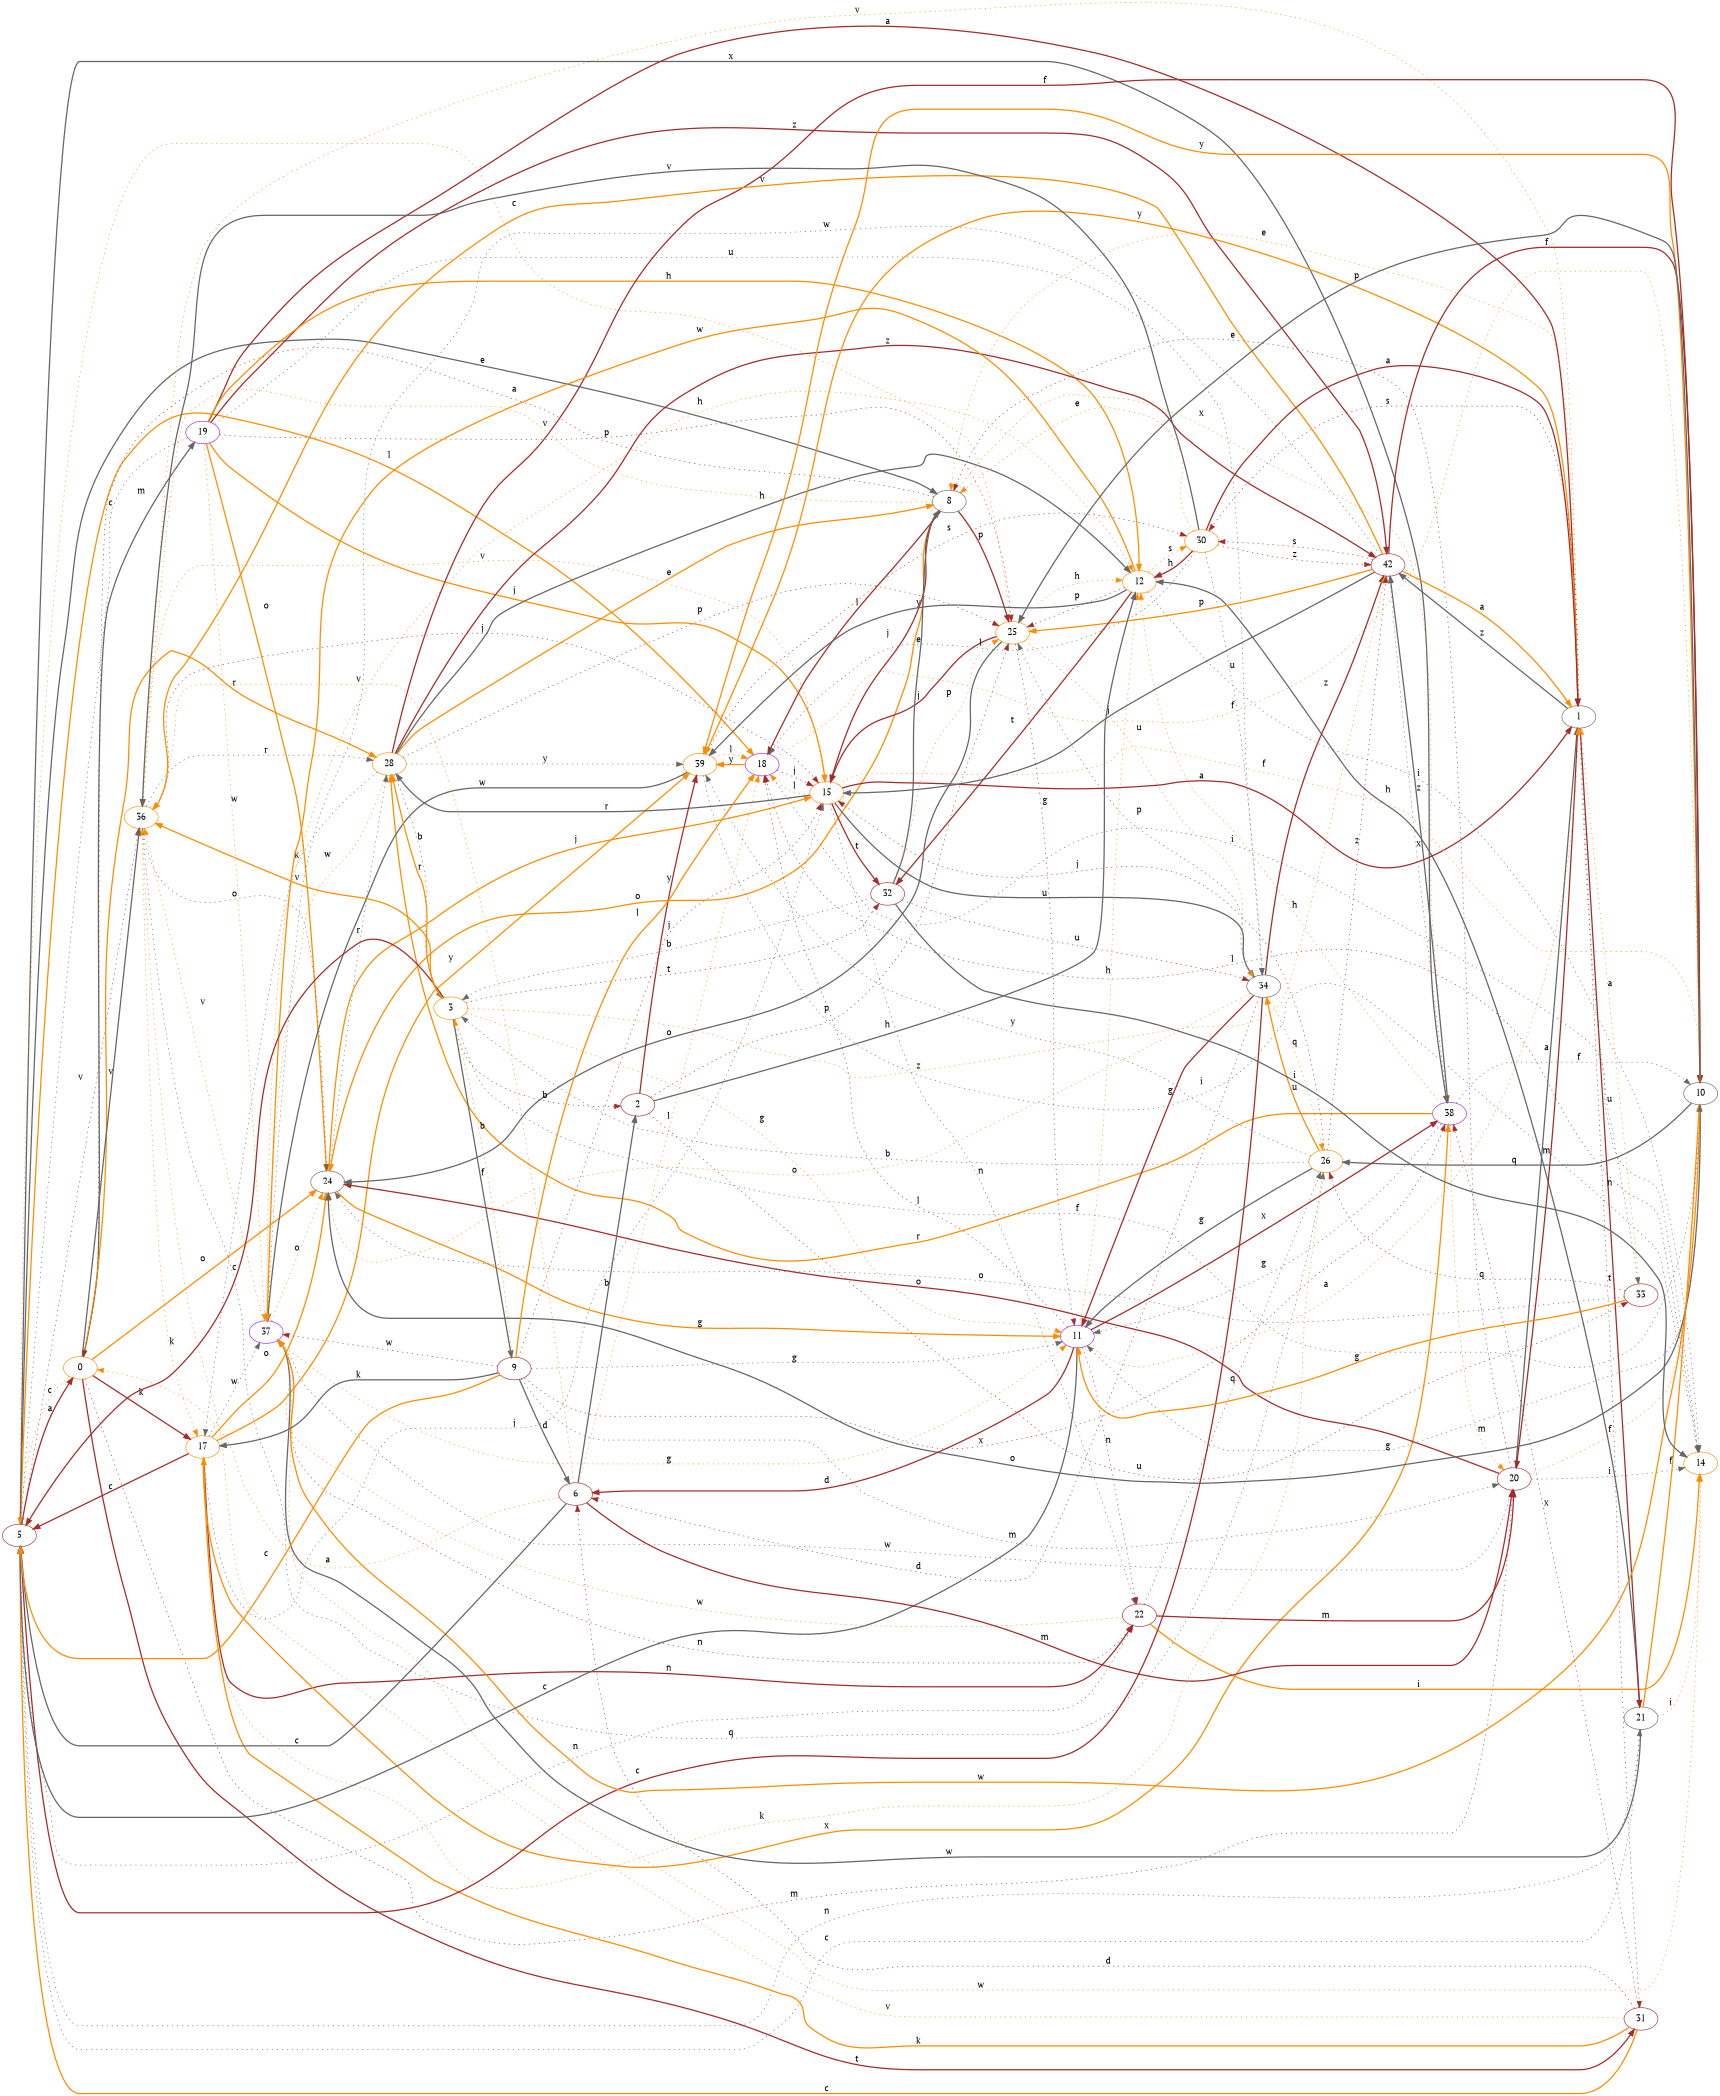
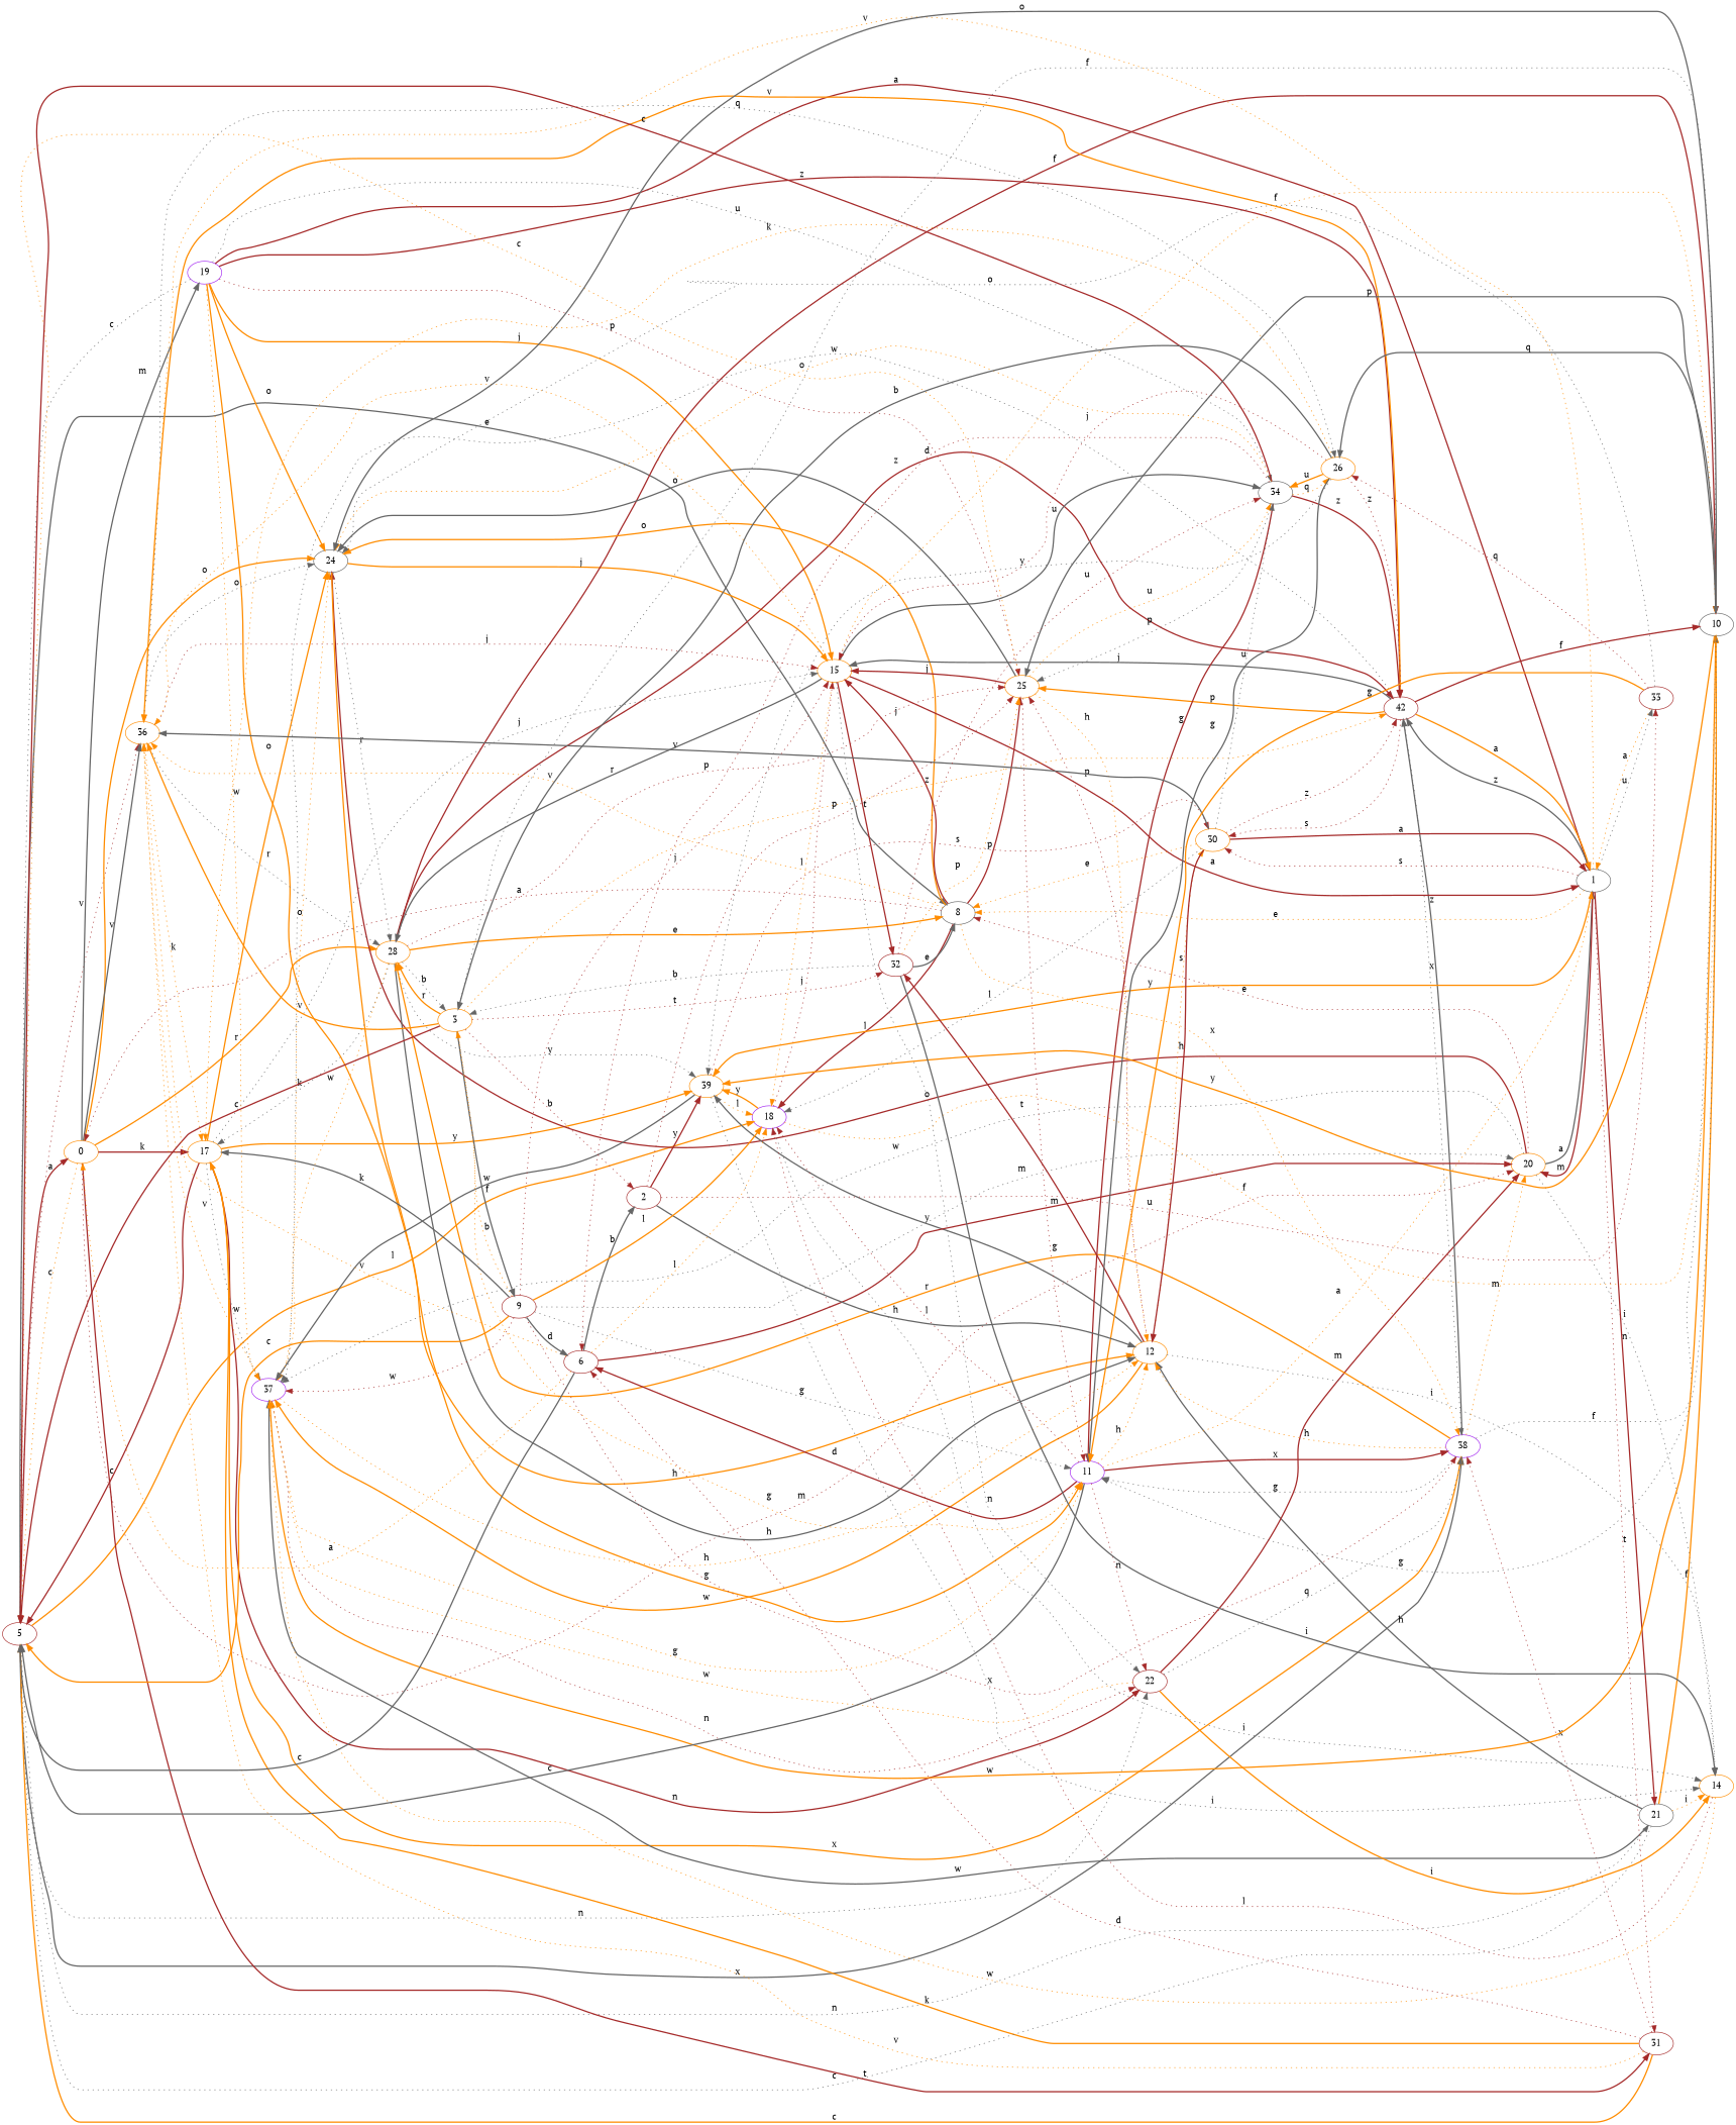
  strict digraph {
    fontname="PT Serif"
    rankdir=LR
    node [color=darkorange fontname="PT Serif"]
    edge [color=darkorange fontname="PT Serif" style=dotted]
    5 [color=brown]
    0
    17
    19 [color=purple]
-   20 [color=brown]
+   20
    24 [color=gray40]
    28
    31 [color=brown]
    36
    8 [color=gray40]
    21 [color=gray40]
    18 [color=purple]
    22 [color=brown]
    38 [color=purple]
    39
    15
    37 [color=purple]
    1 [color=gray40]
    42 [color=brown]
    12
    25
    34 [color=gray40]
    10 [color=gray40]
    14
    11 [color=purple]
    3
    6 [color=brown]
    26
    30
    33 [color=brown]
    2 [color=brown]
    32 [color=brown]
    9 [color=brown]
    5 -> 0 [color=brown label=a style=bold]
    5 -> 36 [color=brown label=v]
    5 -> 8 [color=gray40 label=e style=bold]
    5 -> 21 [color=gray40 label=n]
    5 -> 18 [label=l style=bold]
    5 -> 22 [color=gray40 label=n]
    5 -> 38 [color=gray40 label=x style=bold]
    0 -> 5 [label=c]
    0 -> 17 [color=brown label=k style=bold]
    0 -> 19 [color=gray40 label=m style=bold]
    0 -> 20 [color=brown label=m]
    0 -> 24 [label=o style=bold]
    0 -> 28 [label=r style=bold]
    0 -> 31 [color=brown label=t style=bold]
    0 -> 36 [color=gray40 label=v style=bold]
    17 -> 5 [color=brown label=c style=bold]
    17 -> 24 [label=o style=bold]
    17 -> 22 [color=brown label=n style=bold]
    17 -> 38 [label=x style=bold]
    17 -> 39 [label=y style=bold]
    17 -> 15 [color=gray40 label=j]
    17 -> 37 [color=gray40 label=w]
    19 -> 5 [color=gray40 label=c]
    19 -> 24 [label=o style=bold]
    19 -> 15 [label=j style=bold]
    19 -> 37 [label=w]
    19 -> 1 [color=brown label=a style=bold]
    19 -> 42 [color=brown label=z style=bold]
    19 -> 12 [label=h style=bold]
    19 -> 25 [color=brown label=p]
    19 -> 34 [color=gray40 label=u]
    20 -> 24 [color=brown label=o style=bold]
    20 -> 8 [color=brown label=e]
    20 -> 37 [color=gray40 label=w]
    20 -> 1 [color=gray40 label=a style=bold]
-   20 -> 10 [label=f]
    20 -> 14 [color=gray40 label=i]
    24 -> 28 [color=gray40 label=r]
    24 -> 15 [label=j style=bold]
    24 -> 11 [label=g style=bold]
    28 -> 17 [color=gray40 label=k]
    28 -> 8 [label=e style=bold]
    28 -> 39 [color=gray40 label=y]
    28 -> 37 [label=w]
    28 -> 42 [color=brown label=z style=bold]
    28 -> 12 [color=gray40 label=h style=bold]
    28 -> 25 [color=brown label=p]
    28 -> 10 [color=brown label=f style=bold]
    28 -> 3 [color=gray40 label=b]
    31 -> 5 [label=c style=bold]
    31 -> 17 [label=k style=bold]
    31 -> 36 [label=v]
    31 -> 38 [color=brown label=x]
    31 -> 6 [color=brown label=d]
    36 -> 17 [label=k]
    36 -> 24 [color=gray40 label=o]
    36 -> 28 [color=gray40 label=r]
    36 -> 15 [color=brown label=j]
    36 -> 26 [color=gray40 label=q]
    8 -> 0 [color=brown label=a]
    8 -> 24 [label=o style=bold]
    8 -> 36 [label=v]
    8 -> 18 [color=brown label=l style=bold]
    8 -> 38 [label=x]
    8 -> 15 [color=brown label=j style=bold]
    8 -> 25 [color=brown label=p style=bold]
    21 -> 5 [color=gray40 label=c]
    21 -> 37 [color=gray40 label=w style=bold]
    21 -> 12 [color=gray40 label=h style=bold]
    21 -> 10 [label=f style=bold]
    21 -> 14 [label=i]
    18 -> 39 [label=y style=bold]
    18 -> 15 [color=brown label=j]
    18 -> 10 [label=f]
    18 -> 14 [color=gray40 label=i]
    22 -> 20 [color=brown label=m style=bold]
    22 -> 37 [label=w]
    22 -> 14 [label=i style=bold]
-   22 -> 26 [color=gray40 label=q]
+   22 -> 38 [color=gray40 label=q]
    38 -> 20 [label=m]
    38 -> 28 [label=r style=bold]
    38 -> 42 [color=gray40 label=z style=bold]
    38 -> 12 [label=h]
    38 -> 10 [color=gray40 label=f]
    38 -> 11 [color=gray40 label=g]
    39 -> 18 [label=l]
    39 -> 37 [color=gray40 label=w style=bold]
    39 -> 14 [color=gray40 label=i]
    39 -> 30 [color=brown label=s]
    15 -> 28 [color=gray40 label=r style=bold]
    15 -> 36 [label=v]
    15 -> 18 [label=l]
    15 -> 22 [color=gray40 label=n]
    15 -> 1 [color=brown label=a style=bold]
    15 -> 34 [color=gray40 label=u style=bold]
    15 -> 10 [label=f]
    15 -> 32 [color=brown label=t style=bold]
    37 -> 24 [label=o]
    37 -> 36 [label=v]
    37 -> 22 [color=brown label=n]
    37 -> 12 [label=h]
    37 -> 11 [label=g]
    1 -> 20 [color=brown label=m style=bold]
    1 -> 31 [color=brown label=t]
    1 -> 36 [label=v]
    1 -> 8 [label=e]
    1 -> 21 [color=brown label=n style=bold]
    1 -> 39 [label=y style=bold]
    1 -> 42 [color=gray40 label=z style=bold]
    1 -> 30 [color=brown label=s]
    1 -> 33 [color=gray40 label=u]
    42 -> 36 [label=v style=bold]
    42 -> 38 [color=gray40 label=x]
    42 -> 15 [color=gray40 label=j style=bold]
    42 -> 37 [color=gray40 label=w]
    42 -> 1 [label=a style=bold]
    42 -> 25 [label=p style=bold]
    42 -> 10 [color=brown label=f style=bold]
    42 -> 30 [color=brown label=s]
    12 -> 39 [color=gray40 label=y style=bold]
    12 -> 37 [label=w style=bold]
    12 -> 25 [color=brown label=p]
    12 -> 14 [color=gray40 label=i]
    12 -> 30 [label=s]
    12 -> 32 [color=brown label=t style=bold]
    25 -> 5 [label=c]
    25 -> 24 [color=gray40 label=o style=bold]
    25 -> 15 [color=brown label=j style=bold]
    25 -> 12 [label=h]
    25 -> 34 [label=u]
    25 -> 11 [color=brown label=g]
    34 -> 5 [color=brown label=c style=bold]
    34 -> 24 [label=o]
    34 -> 42 [color=brown label=z style=bold]
    34 -> 25 [color=gray40 label=p]
    34 -> 11 [color=brown label=g style=bold]
    34 -> 6 [color=brown label=d]
    34 -> 26 [label=q]
    10 -> 24 [color=gray40 label=o style=bold]
    10 -> 39 [label=y style=bold]
    10 -> 37 [label=w style=bold]
    10 -> 25 [color=gray40 label=p style=bold]
    10 -> 11 [color=gray40 label=g]
    10 -> 26 [color=gray40 label=q style=bold]
    14 -> 18 [color=brown label=l]
    14 -> 37 [label=w]
    11 -> 5 [color=gray40 label=c style=bold]
    11 -> 18 [color=brown label=l]
    11 -> 22 [color=brown label=n]
    11 -> 38 [color=brown label=x style=bold]
    11 -> 1 [label=a]
    11 -> 12 [label=h]
    11 -> 6 [color=brown label=d style=bold]
    3 -> 5 [color=brown label=c style=bold]
    3 -> 28 [label=r style=bold]
    3 -> 36 [label=v style=bold]
    3 -> 42 [label=z]
    3 -> 10 [color=gray40 label=f]
    3 -> 11 [label=g]
    3 -> 2 [color=brown label=b]
    3 -> 32 [color=brown label=t]
    3 -> 9 [color=gray40 label=f style=bold]
    6 -> 5 [color=gray40 label=c style=bold]
    6 -> 0 [label=a]
    6 -> 20 [color=brown label=m style=bold]
    6 -> 36 [label=v]
    6 -> 18 [label=l]
    6 -> 2 [color=gray40 label=b style=bold]
    26 -> 17 [label=k]
    26 -> 39 [color=gray40 label=y]
    26 -> 15 [color=brown label=j]
    26 -> 42 [color=brown label=z]
    26 -> 34 [label=u style=bold]
    26 -> 11 [color=gray40 label=g style=bold]
-   26 -> 3 [color=gray40 label=b]
+   26 -> 3 [color=gray40 label=b style=bold]
    30 -> 36 [color=gray40 label=v style=bold]
    30 -> 8 [label=e]
    30 -> 18 [color=gray40 label=l]
    30 -> 1 [color=brown label=a style=bold]
    30 -> 42 [color=brown label=z]
    30 -> 12 [color=brown label=h style=bold]
    30 -> 34 [color=gray40 label=u]
    33 -> 24 [color=gray40 label=o]
    33 -> 1 [label=a]
    33 -> 11 [label=g style=bold]
    33 -> 26 [color=brown label=q]
    2 -> 39 [color=brown label=y style=bold]
    2 -> 12 [color=gray40 label=h style=bold]
    2 -> 25 [color=brown label=p]
    2 -> 33 [color=brown label=u]
    32 -> 8 [color=gray40 label=e style=bold]
    32 -> 25 [label=p]
    32 -> 34 [color=brown label=u]
    32 -> 14 [color=gray40 label=i style=bold]
    32 -> 3 [color=gray40 label=b]
    9 -> 5 [label=c style=bold]
    9 -> 17 [color=gray40 label=k style=bold]
    9 -> 20 [color=gray40 label=m]
    9 -> 18 [label=l style=bold]
    9 -> 38 [color=brown label=x]
    9 -> 15 [color=brown label=j]
    9 -> 37 [color=brown label=w]
    9 -> 11 [color=gray40 label=g]
    9 -> 3 [label=b]
    9 -> 6 [color=gray40 label=d style=bold]
  }
